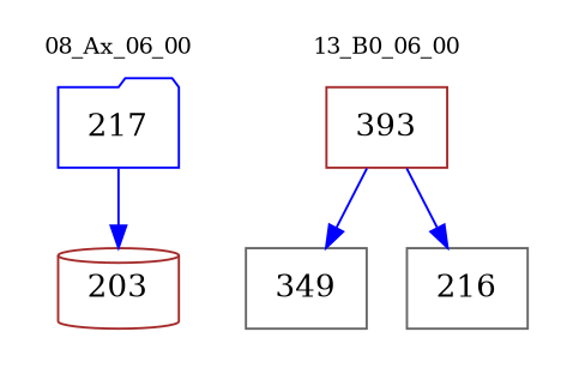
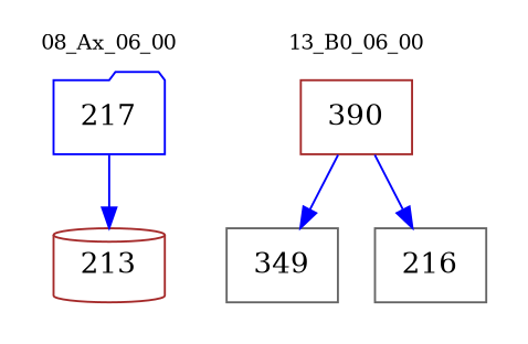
  digraph {
    node [color=brown shape=box]
    edge [color=blue]
    n1 [color=blue label=217 shape=folder]
-   n2 [label=203 shape=cylinder]
-   n3 [label=393]
+   n2 [label=213 shape=cylinder]
+   n3 [label=390]
    n4 [color=gray40 label=349]
    n5 [color=gray40 label=216]
    subgraph cluster_1 {
      color=white
      fontsize=10
      label="08_Ax_06_00"
      n1
      n2
    }
    subgraph cluster_2 {
      color=white
      fontsize=10
      label="13_B0_06_00"
      n3
      n4
      n5
    }
    n1 -> n2
    n3 -> n4
    n3 -> n5
  }
